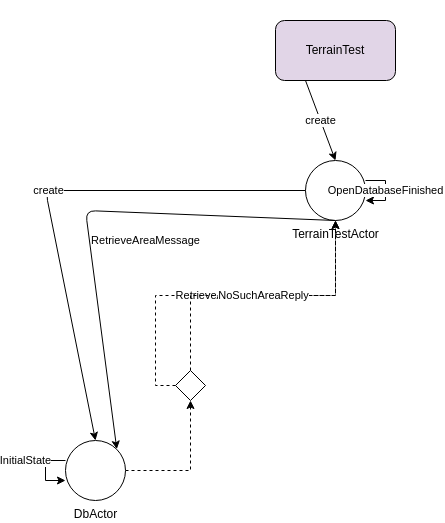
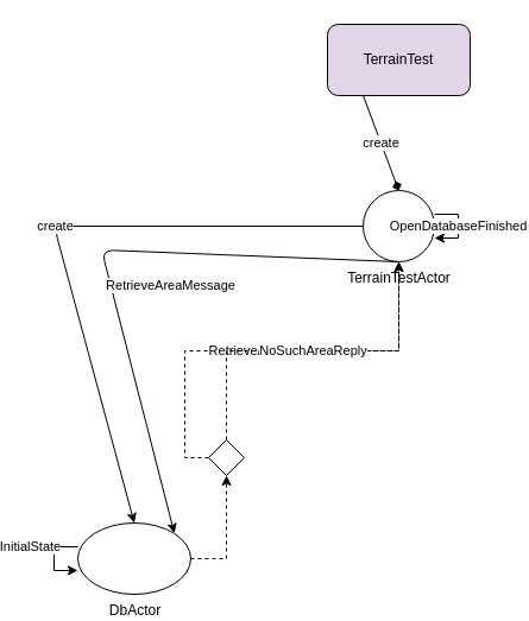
  <mxCell id="0" />
  <mxCell id="1" parent="0" />
  <mxCell id="2" value="TerrainTest" style="rounded=1;whiteSpace=wrap;html=1;fillColor=#e1d5e7;" parent="1" vertex="1"><mxGeometry x="250" y="20" width="120" height="60" as="geometry" /></mxCell>
  <mxCell id="3" value="TerrainTestActor" style="verticalLabelPosition=bottom;verticalAlign=top;html=1;shape=mxgraph.flowchart.on-page_reference;" vertex="1" parent="1"><mxGeometry x="280" y="160" width="60" height="60" as="geometry" /></mxCell>
- <mxCell id="4" value="create" style="endArrow=classic;html=1;exitX=0.25;exitY=1;exitDx=0;exitDy=0;entryX=0.5;entryY=0;entryDx=0;entryDy=0;entryPerimeter=0;" edge="1" parent="1" source="2" target="3"><mxGeometry width="50" height="50" relative="1" as="geometry"><mxPoint x="190" y="390" as="sourcePoint" /><mxPoint x="240" y="340" as="targetPoint" /></mxGeometry></mxCell>
+ <mxCell id="4" value="create" style="endArrow=diamond;html=1;exitX=0.25;exitY=1;exitDx=0;exitDy=0;entryX=0.5;entryY=0;entryDx=0;entryDy=0;entryPerimeter=0;" edge="1" parent="1" source="2" target="3"><mxGeometry width="50" height="50" relative="1" as="geometry"><mxPoint x="190" y="390" as="sourcePoint" /><mxPoint x="240" y="340" as="targetPoint" /></mxGeometry></mxCell>
  <mxCell id="5" style="edgeStyle=orthogonalEdgeStyle;rounded=0;orthogonalLoop=1;jettySize=auto;html=1;entryX=0.5;entryY=1;entryDx=0;entryDy=0;entryPerimeter=0;dashed=1;" edge="1" parent="1" source="6" target="13"><mxGeometry relative="1" as="geometry" /></mxCell>
- <mxCell id="6" value="DbActor" style="verticalLabelPosition=bottom;verticalAlign=top;html=1;shape=mxgraph.flowchart.on-page_reference;" vertex="1" parent="1"><mxGeometry x="40" y="440" width="60" height="60" as="geometry" /></mxCell>
+ <mxCell id="6" value="DbActor" style="verticalLabelPosition=bottom;verticalAlign=top;html=1;shape=mxgraph.flowchart.on-page_reference;" vertex="1" parent="1"><mxGeometry x="40" y="440" width="95" height="60" as="geometry" /></mxCell>
  <mxCell id="7" value="InitialState" style="edgeStyle=orthogonalEdgeStyle;rounded=0;orthogonalLoop=1;jettySize=auto;html=1;" edge="1" parent="1" source="6" target="6"><mxGeometry x="-0.333" y="-20" relative="1" as="geometry"><Array as="points"><mxPoint x="20" y="470" /></Array><mxPoint as="offset" /></mxGeometry></mxCell>
  <mxCell id="8" value="create" style="endArrow=classic;html=1;exitX=0;exitY=0.5;exitDx=0;exitDy=0;exitPerimeter=0;entryX=0.5;entryY=0;entryDx=0;entryDy=0;entryPerimeter=0;" edge="1" parent="1" source="3" target="6"><mxGeometry width="50" height="50" relative="1" as="geometry"><mxPoint x="190" y="390" as="sourcePoint" /><mxPoint x="240" y="340" as="targetPoint" /><Array as="points"><mxPoint x="20" y="190" /></Array></mxGeometry></mxCell>
  <mxCell id="9" value="OpenDatabaseFinished" style="edgeStyle=orthogonalEdgeStyle;rounded=0;orthogonalLoop=1;jettySize=auto;html=1;" edge="1" parent="1" source="3" target="3"><mxGeometry relative="1" as="geometry" /></mxCell>
  <mxCell id="10" value="RetrieveAreaMessage" style="endArrow=classic;html=1;exitX=0.5;exitY=1;exitDx=0;exitDy=0;exitPerimeter=0;entryX=0.855;entryY=0.145;entryDx=0;entryDy=0;entryPerimeter=0;" edge="1" parent="1" source="3" target="6"><mxGeometry x="-0.23" y="28" width="50" height="50" relative="1" as="geometry"><mxPoint x="190" y="390" as="sourcePoint" /><mxPoint x="240" y="340" as="targetPoint" /><Array as="points"><mxPoint x="60" y="210" /></Array><mxPoint as="offset" /></mxGeometry></mxCell>
  <mxCell id="11" value="RetrieveAreaFinished" style="edgeStyle=orthogonalEdgeStyle;rounded=0;orthogonalLoop=1;jettySize=auto;html=1;entryX=0.5;entryY=1;entryDx=0;entryDy=0;entryPerimeter=0;dashed=1;exitX=0;exitY=0.5;exitDx=0;exitDy=0;exitPerimeter=0;" edge="1" parent="1" source="13" target="3"><mxGeometry relative="1" as="geometry" /></mxCell>
  <mxCell id="12" value="NoSuchAreaReply" style="edgeStyle=orthogonalEdgeStyle;rounded=0;orthogonalLoop=1;jettySize=auto;html=1;entryX=0.5;entryY=1;entryDx=0;entryDy=0;entryPerimeter=0;dashed=1;exitX=0.5;exitY=0;exitDx=0;exitDy=0;exitPerimeter=0;" edge="1" parent="1" source="13" target="3"><mxGeometry relative="1" as="geometry" /></mxCell>
  <mxCell id="13" value="" style="strokeWidth=1;html=1;shape=mxgraph.flowchart.decision;whiteSpace=wrap;" vertex="1" parent="1"><mxGeometry x="150" y="370" width="30" height="30" as="geometry" /></mxCell>
